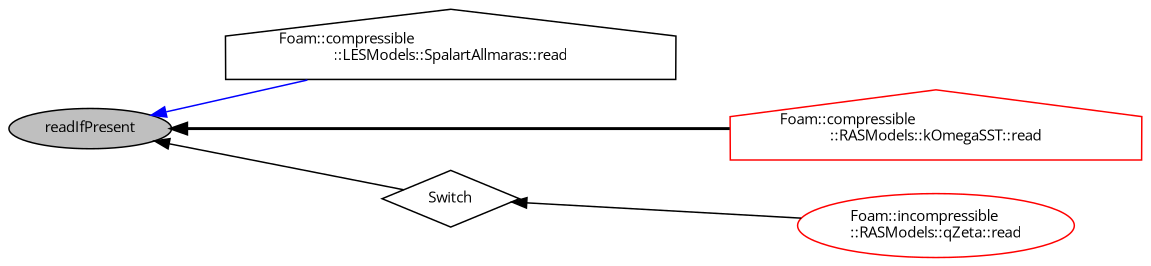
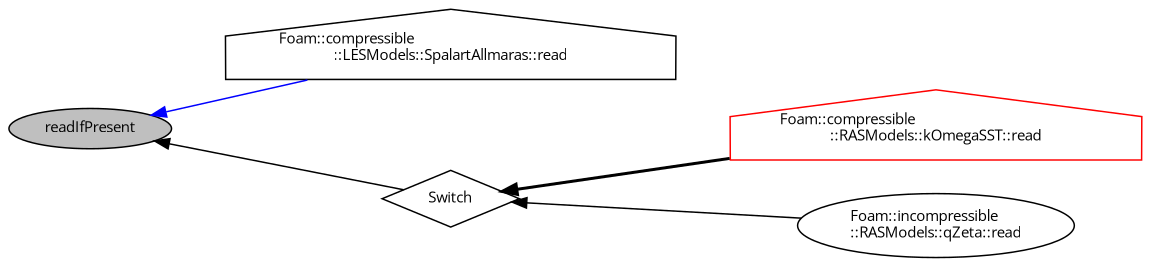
  digraph {
    fontname="Open Sans"
    rankdir=LR
    node [color=black fontname="Open Sans" fontsize=10 shape=ellipse]
    edge [color=black dir=back fontname="Open Sans" fontsize=10 labelfontname=FreeSans labelfontsize=10 style=solid]
    n1 [fillcolor=grey75 fontcolor=black height=0.2 label=readIfPresent style=filled width=0.4]
    n2 [height=0.2 label="Foam::compressible\l::LESModels::SpalartAllmaras::read" shape=house width=0.4]
    n3 [color=red height=0.2 label="Foam::compressible\l::RASModels::kOmegaSST::read" shape=house width=0.4]
    n4 [height=0.2 label=Switch shape=diamond width=0.4]
-   n5 [color=red height=0.2 label="Foam::incompressible\l::RASModels::qZeta::read" width=0.4]
+   n5 [height=0.2 label="Foam::incompressible\l::RASModels::qZeta::read" width=0.4]
    n1 -> n2 [color=blue]
-   n1 -> n3 [style=bold]
+   n4 -> n3 [style=bold]
    n1 -> n4
    n4 -> n5
  }
